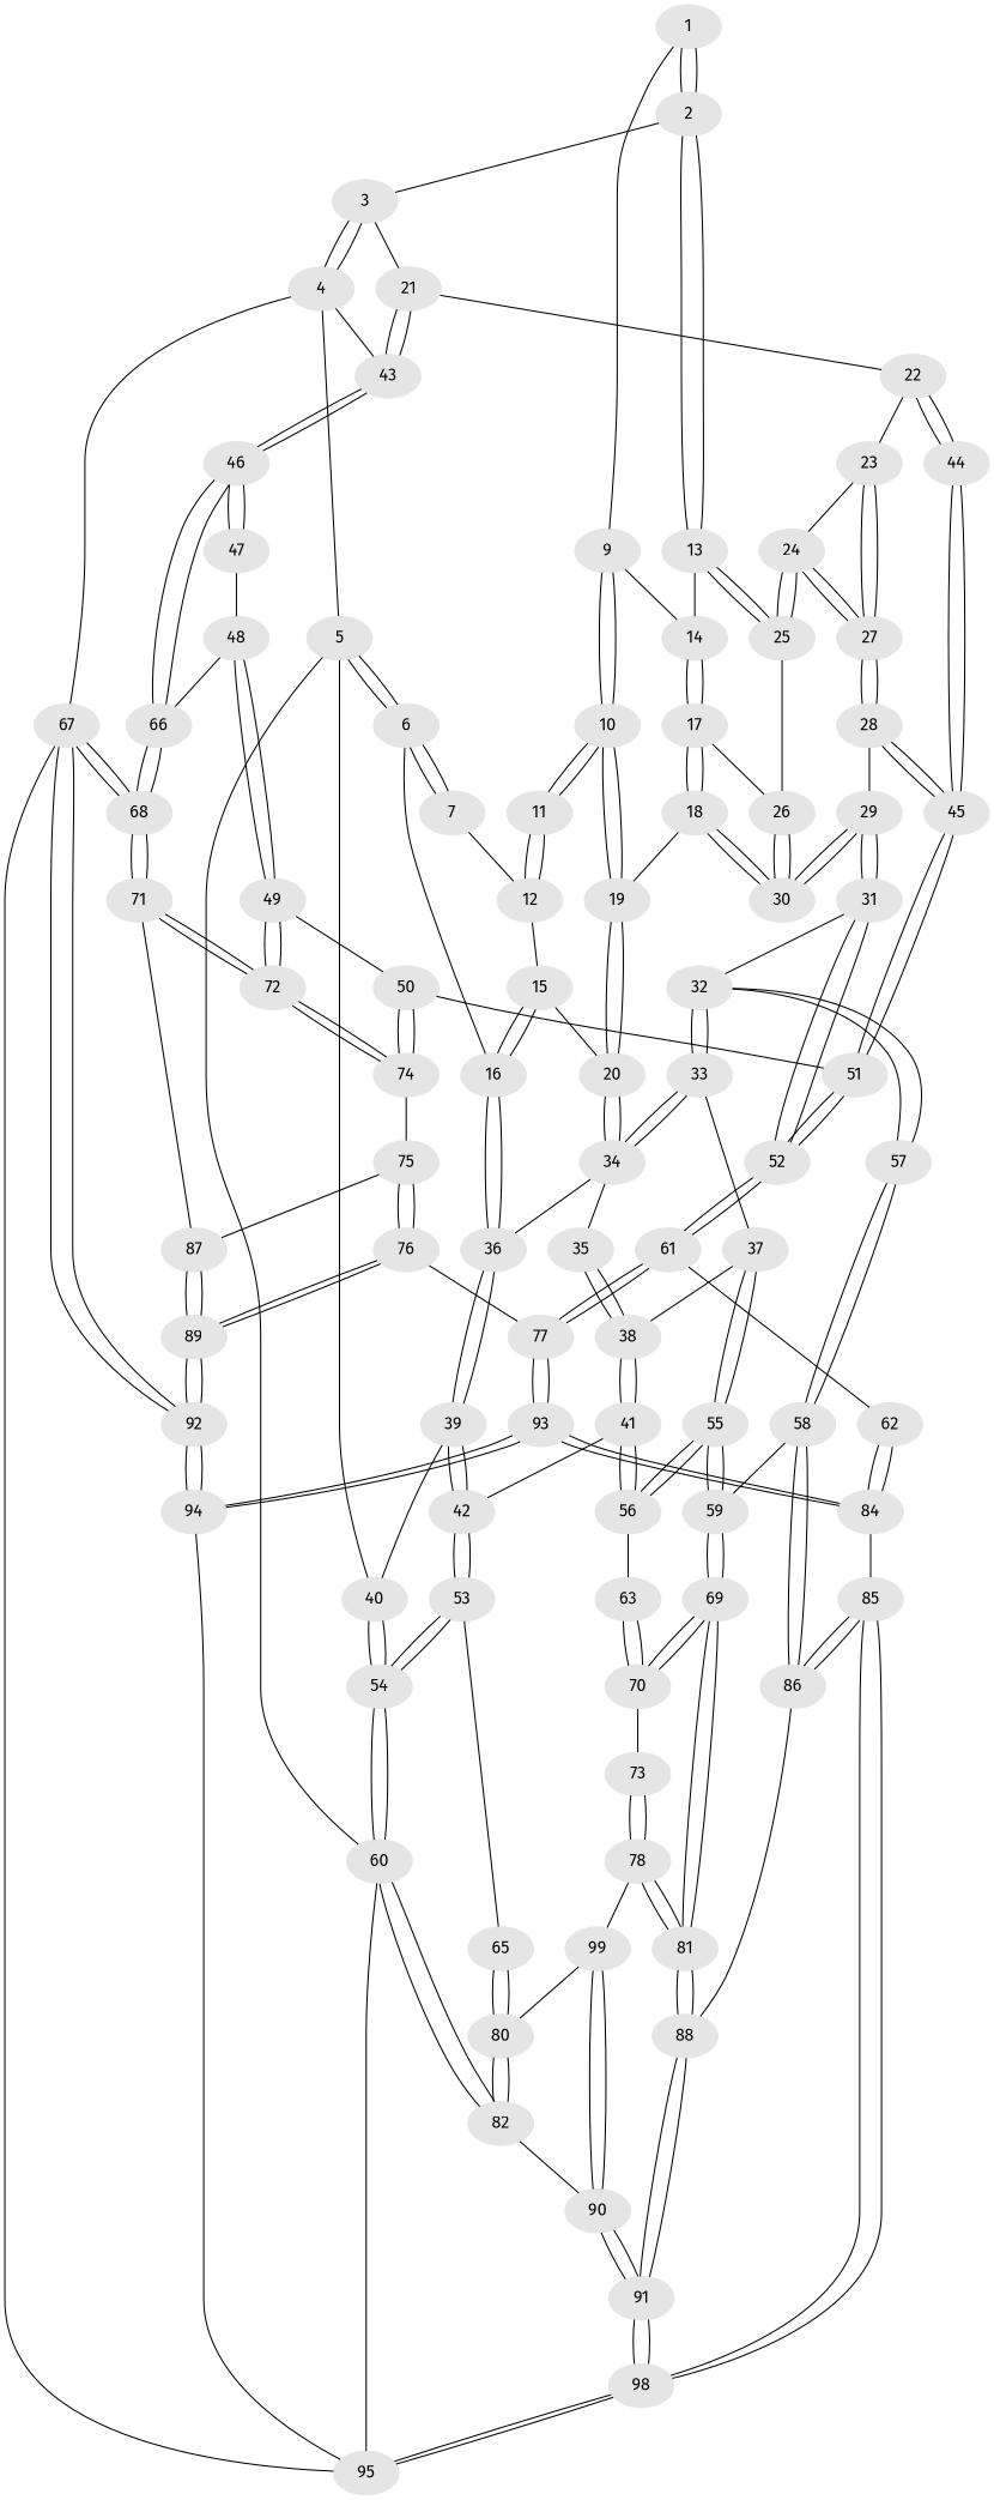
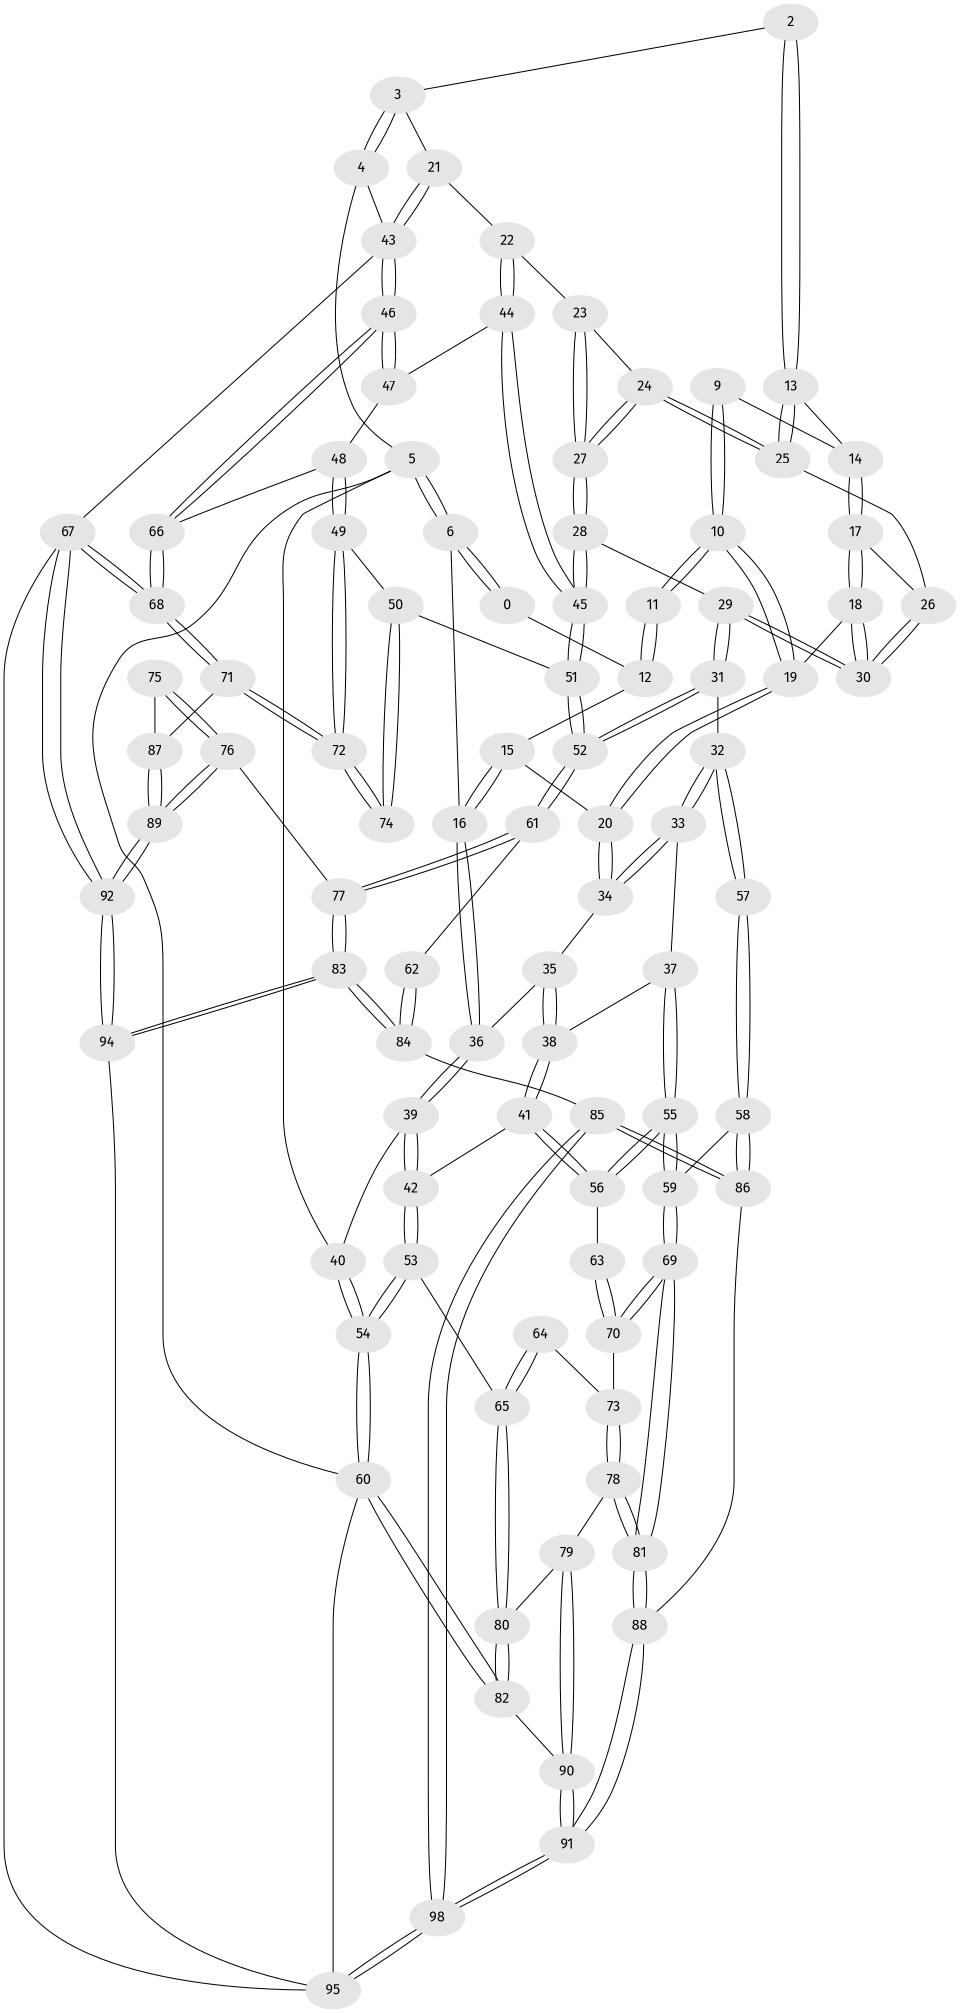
  graph {
    fontname="Fira Sans"
    node [color=gray90 fontname="Fira Sans" style=filled]
    edge [fontname="Fira Sans"]
-   1
    2
    9
    3
    13
    10
    14
    4
    21
    25
    5
    43
    67
    22
    6
    40
    60
    46
    95
    68
    92
-   7
+   7 [label=0]
    16
    54
    82
    12
    36
    15
    11
    19
    17
    20
    26
    18
    34
    39
    30
    35
    23
    44
    24
    27
    45
    47
    28
    29
    31
    51
    32
    52
    33
    57
    61
    37
    58
    38
    55
    41
    42
    56
    59
    53
    63
    65
    66
    48
    49
    50
    72
    74
    75
    62
    77
    80
    69
    70
    86
    84
    88
    81
    90
-   83 [label=93]
+   83
    85
+   64
    73
    78
    71
    94
    87
    89
-   79 [label=99]
+   79
    76
    91
    n94 [label=98]
-   1 -- 2
-   1 -- 2
-   1 -- 9
    2 -- 3
    2 -- 13
    2 -- 13
    9 -- 10
    9 -- 10
    9 -- 14
    3 -- 4
    3 -- 4
    3 -- 21
    13 -- 14
    13 -- 25
    13 -- 25
    10 -- 11
    10 -- 11
    10 -- 19
    10 -- 19
    14 -- 17
    14 -- 17
    4 -- 5
    4 -- 43
-   4 -- 67
+   43 -- 67
    21 -- 43
    21 -- 43
    21 -- 22
    25 -- 26
    5 -- 6
    5 -- 6
    5 -- 40
    5 -- 60
    43 -- 46
    43 -- 46
    67 -- 95
    67 -- 68
    67 -- 68
    67 -- 92
    67 -- 92
    22 -- 23
    22 -- 44
    22 -- 44
    6 -- 7
    6 -- 7
    6 -- 16
    40 -- 54
    40 -- 54
    60 -- 95
    60 -- 82
    60 -- 82
    46 -- 47
    46 -- 47
    46 -- 66
    46 -- 66
    68 -- 71
    68 -- 71
    92 -- 94
    92 -- 94
    7 -- 12
    16 -- 36
    16 -- 36
    54 -- 60
    54 -- 60
    82 -- 90
    12 -- 15
    36 -- 39
    36 -- 39
    15 -- 16
    15 -- 16
    15 -- 20
    11 -- 12
    11 -- 12
    19 -- 20
    19 -- 20
    17 -- 26
    17 -- 18
    17 -- 18
    20 -- 34
    20 -- 34
    26 -- 30
    26 -- 30
    18 -- 19
    18 -- 30
    18 -- 30
    34 -- 35
    39 -- 40
    39 -- 42
    39 -- 42
-   34 -- 36
+   35 -- 36
    35 -- 38
    35 -- 38
    23 -- 24
    23 -- 27
    23 -- 27
    44 -- 45
    44 -- 45
+   44 -- 47
    24 -- 25
    24 -- 25
    24 -- 27
    24 -- 27
    27 -- 28
    27 -- 28
    45 -- 51
    45 -- 51
    47 -- 48
    28 -- 45
    28 -- 45
    28 -- 29
    29 -- 30
    29 -- 30
    29 -- 31
    29 -- 31
    31 -- 32
    31 -- 52
    31 -- 52
    51 -- 52
    51 -- 52
    32 -- 33
    32 -- 33
    32 -- 57
    32 -- 57
    52 -- 61
    52 -- 61
    33 -- 34
    33 -- 34
    33 -- 37
    57 -- 58
    57 -- 58
    61 -- 62
    61 -- 77
    61 -- 77
    37 -- 38
    37 -- 55
    37 -- 55
    58 -- 59
    58 -- 86
    58 -- 86
    38 -- 41
    38 -- 41
    55 -- 56
    55 -- 56
    55 -- 59
    55 -- 59
    41 -- 42
    41 -- 56
    41 -- 56
    42 -- 53
    42 -- 53
    56 -- 63
    59 -- 69
    59 -- 69
    53 -- 54
    53 -- 54
    53 -- 65
    63 -- 70
    63 -- 70
    65 -- 80
    65 -- 80
    66 -- 68
    66 -- 68
    48 -- 66
    48 -- 49
    48 -- 49
    49 -- 50
    49 -- 72
    49 -- 72
    50 -- 51
    50 -- 74
    50 -- 74
    72 -- 74
    72 -- 74
-   74 -- 75
    75 -- 87
    75 -- 76
    75 -- 76
    62 -- 84
    62 -- 84
    77 -- 83
    77 -- 83
    80 -- 82
    80 -- 82
    69 -- 70
    69 -- 70
    69 -- 81
    69 -- 81
    70 -- 73
    86 -- 88
    84 -- 85
    88 -- 91
    88 -- 91
    81 -- 88
    81 -- 88
    90 -- 91
    90 -- 91
    83 -- 84
    83 -- 84
    83 -- 94
    83 -- 94
    85 -- 86
    85 -- 86
    85 -- n94
    85 -- n94
+   64 -- 65
+   64 -- 65
+   64 -- 73
    73 -- 78
    73 -- 78
    78 -- 81
    78 -- 81
    78 -- 79
    71 -- 72
    71 -- 72
    71 -- 87
    94 -- 95
    87 -- 89
    87 -- 89
    89 -- 92
    89 -- 92
    79 -- 80
    79 -- 90
    79 -- 90
    76 -- 77
    76 -- 89
    76 -- 89
    91 -- n94
    91 -- n94
    n94 -- 95
    n94 -- 95
  }
